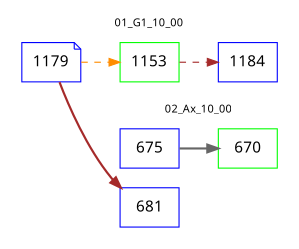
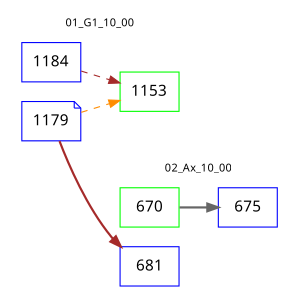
  digraph {
    fontname="Noto Sans"
    rankdir=LR
    node [color=blue fontname="Noto Sans" shape=box]
    edge [color=brown fontname="Noto Sans" style=bold]
    n1 [label=675]
    n2 [color=green label=670]
    n3 [label=681]
    n4 [label=1179 shape=note]
    n5 [color=green label=1153]
    n6 [label=1184]
    subgraph cluster_1 {
      color=white
      fontsize=10
      label="02_Ax_10_00"
      n1
      n2
      n3
    }
    subgraph cluster_2 {
      color=white
      fontsize=10
      label="01_G1_10_00"
      n4
      n5
      n6
    }
-   n1 -> n2 [color=gray40]
+   n2 -> n1 [color=gray40]
    n4 -> n3
    n4 -> n5 [color=darkorange style=dashed]
-   n5 -> n6 [style=dashed]
+   n6 -> n5 [style=dashed]
  }
